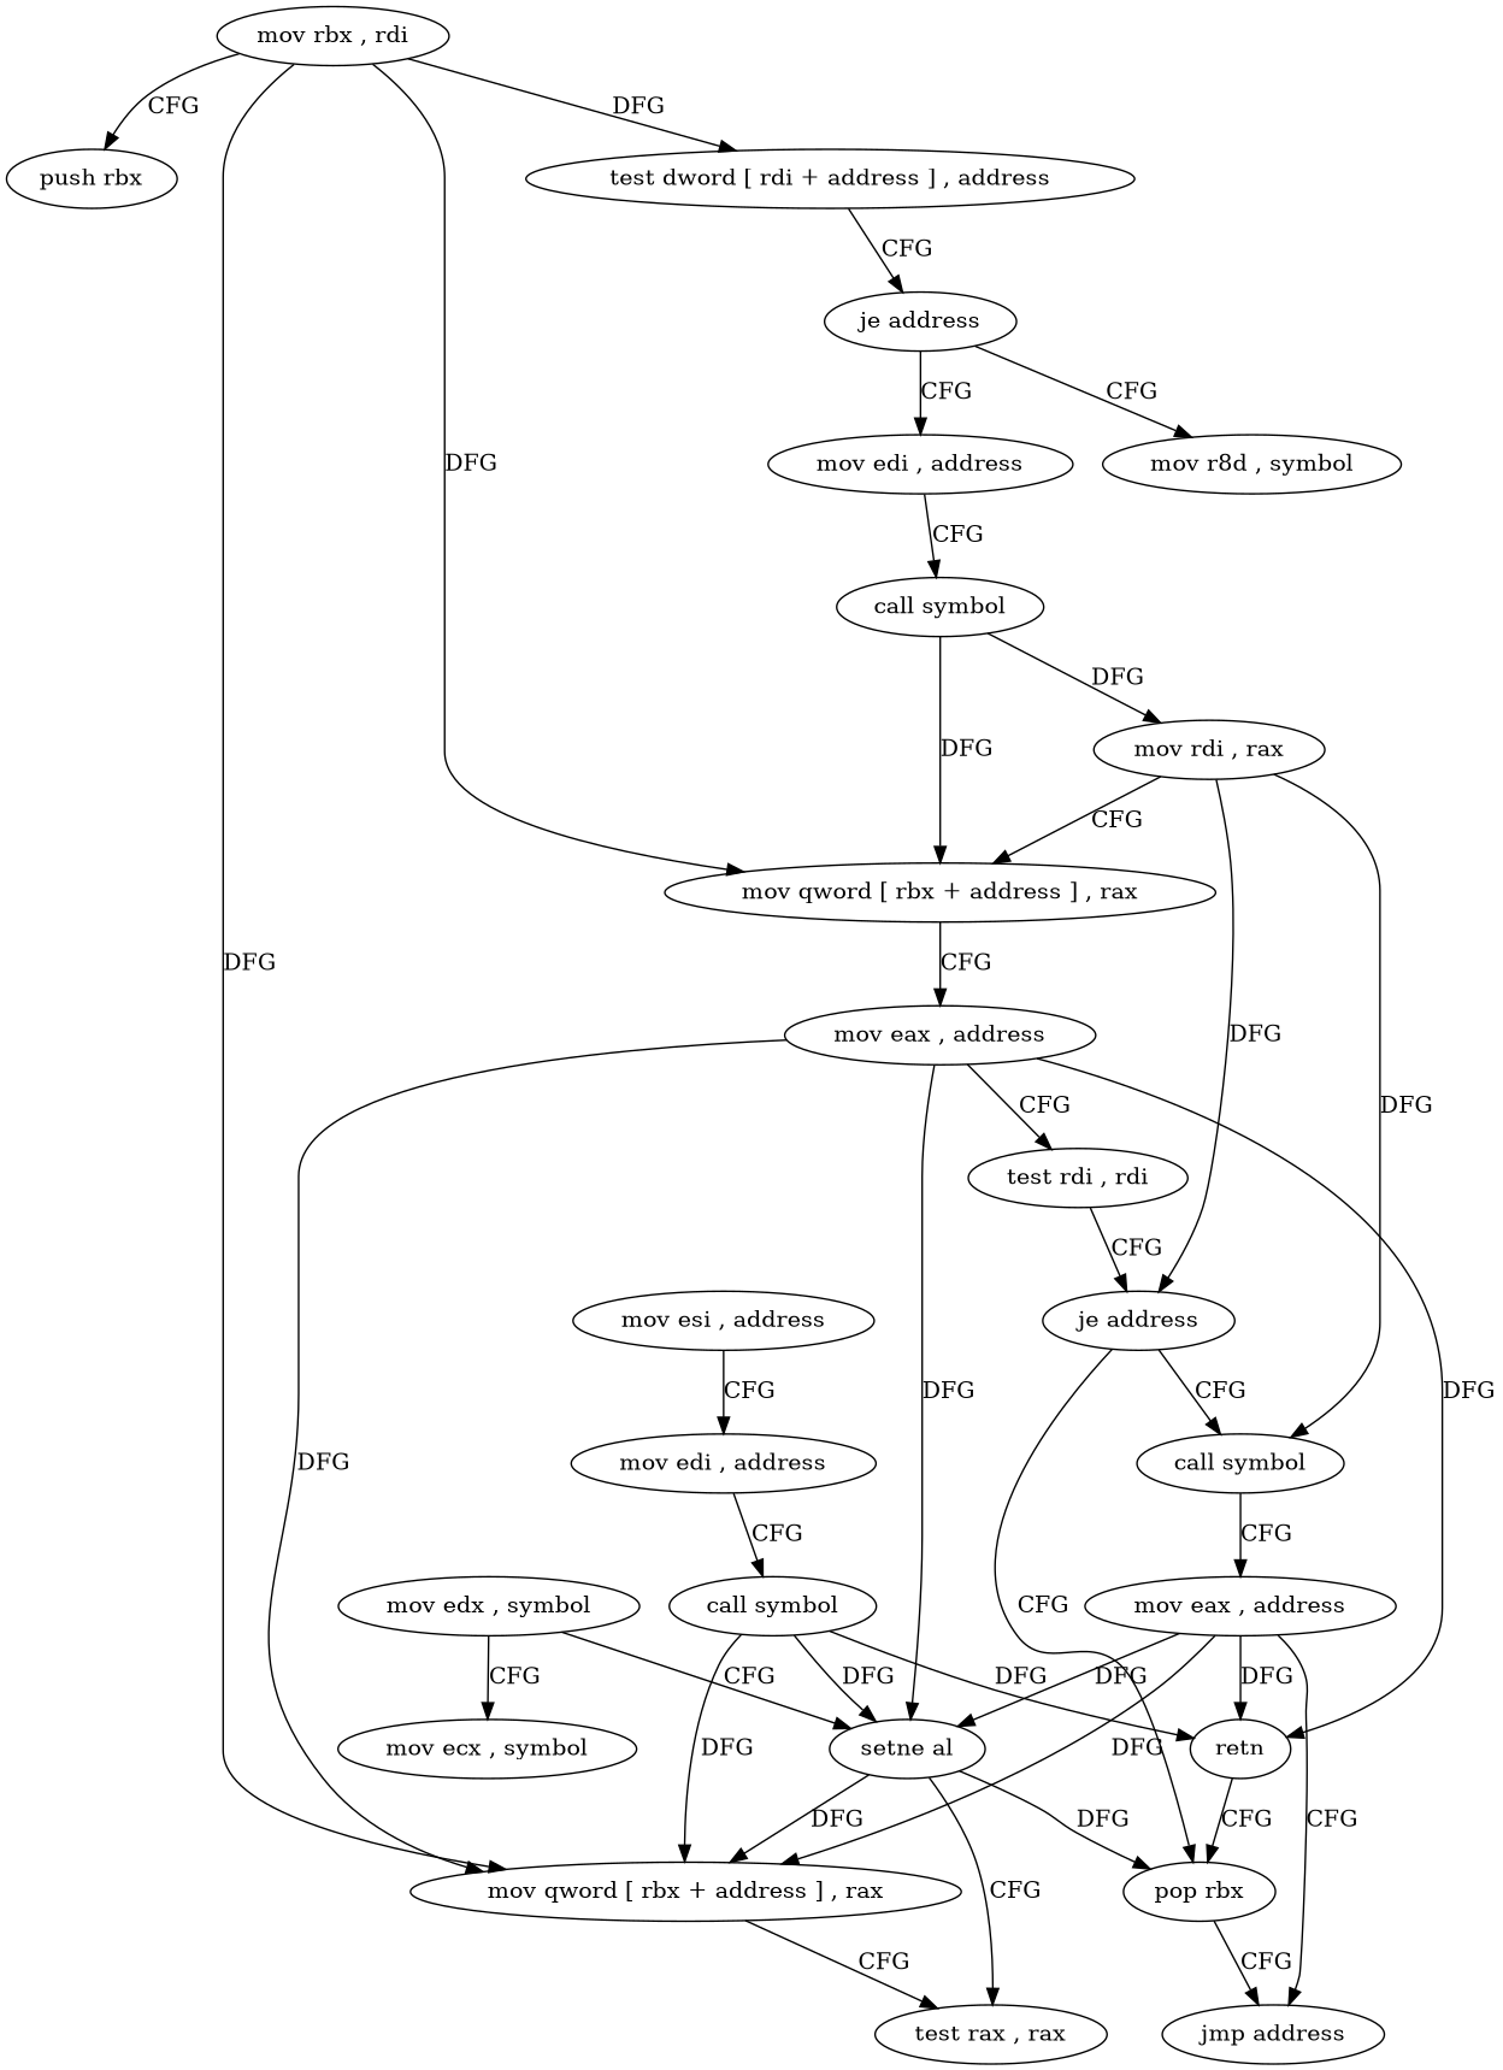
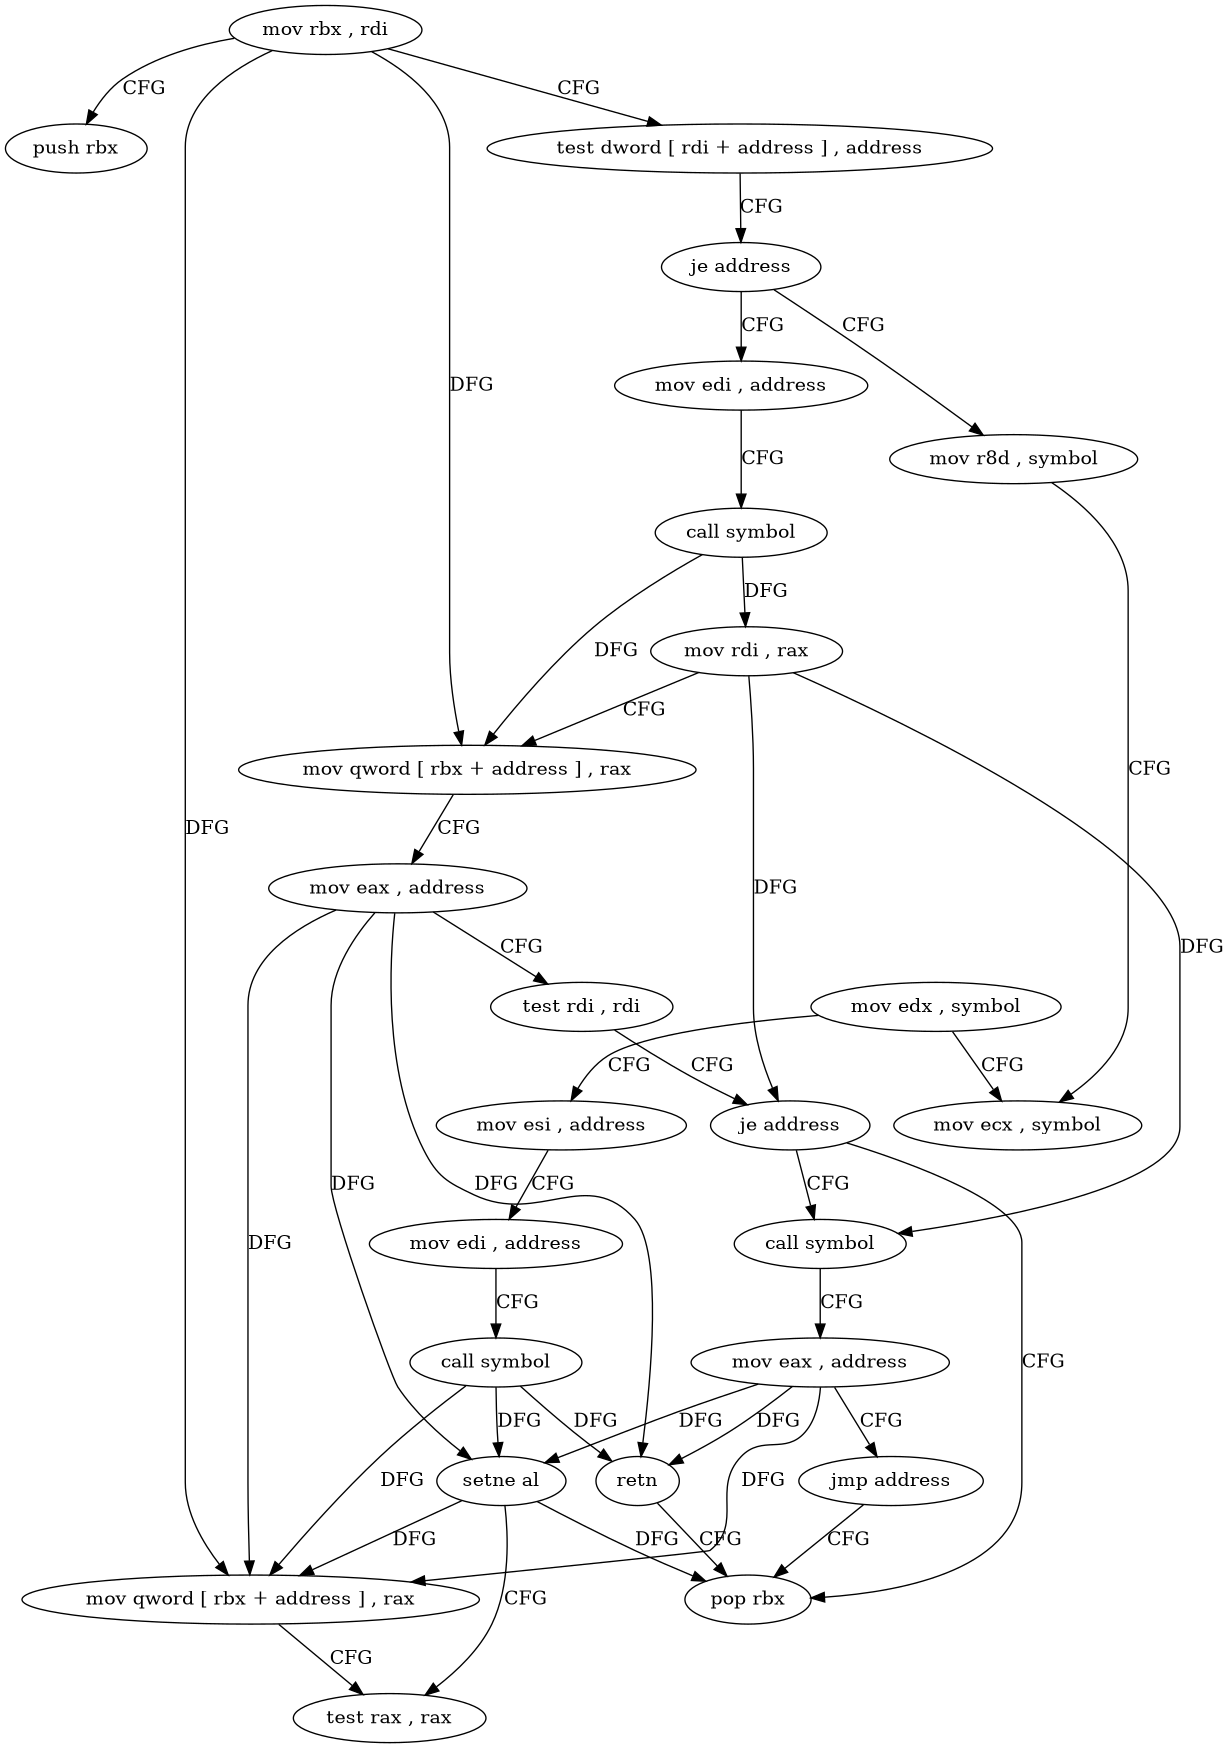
  digraph {
    n1 [label="push rbx"]
    n2 [label="mov rbx , rdi"]
    n3 [label="test dword [ rdi + address ] , address"]
    n4 [label="mov qword [ rbx + address ] , rax"]
    n5 [label="mov qword [ rbx + address ] , rax"]
    n6 [label="je address"]
    n7 [label="mov eax , address"]
    n8 [label="test rax , rax"]
    n9 [label="mov edi , address"]
    n10 [label="mov r8d , symbol"]
    n11 [label="call symbol"]
    n12 [label="mov ecx , symbol"]
    n13 [label="mov rdi , rax"]
    n14 [label="je address"]
    n15 [label="call symbol"]
    n16 [label="pop rbx"]
    n17 [label="mov eax , address"]
    n18 [label="test rdi , rdi"]
    n19 [label="setne al"]
    n20 [label=retn]
    n21 [label="jmp address"]
    n22 [label="mov edx , symbol"]
    n23 [label="mov esi , address"]
    n24 [label="mov edi , address"]
    n25 [label="call symbol"]
    n2 -> n1 [label=CFG]
-   n2 -> n3 [label=DFG]
+   n2 -> n3 [label=CFG]
    n2 -> n4 [label=DFG]
    n2 -> n5 [label=DFG]
    n3 -> n6 [label=CFG]
    n4 -> n7 [label=CFG]
    n5 -> n8 [label=CFG]
    n6 -> n9 [label=CFG]
    n6 -> n10 [label=CFG]
    n7 -> n5 [label=DFG]
    n7 -> n18 [label=CFG]
    n7 -> n19 [label=DFG]
    n7 -> n20 [label=DFG]
    n9 -> n11 [label=CFG]
+   n10 -> n12 [label=CFG]
    n11 -> n4 [label=DFG]
    n11 -> n13 [label=DFG]
    n13 -> n4 [label=CFG]
    n13 -> n14 [label=DFG]
    n13 -> n15 [label=DFG]
    n14 -> n15 [label=CFG]
    n14 -> n16 [label=CFG]
    n15 -> n17 [label=CFG]
    n17 -> n5 [label=DFG]
    n17 -> n19 [label=DFG]
    n17 -> n20 [label=DFG]
    n17 -> n21 [label=CFG]
    n18 -> n14 [label=CFG]
    n19 -> n5 [label=DFG]
    n19 -> n8 [label=CFG]
    n19 -> n16 [label=DFG]
    n20 -> n16 [label=CFG]
-   n16 -> n21 [label=CFG]
+   n21 -> n16 [label=CFG]
    n22 -> n12 [label=CFG]
-   n22 -> n19 [label=CFG]
+   n22 -> n23 [label=CFG]
    n23 -> n24 [label=CFG]
    n24 -> n25 [label=CFG]
    n25 -> n5 [label=DFG]
    n25 -> n19 [label=DFG]
    n25 -> n20 [label=DFG]
  }
